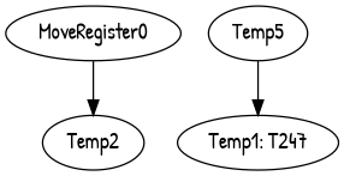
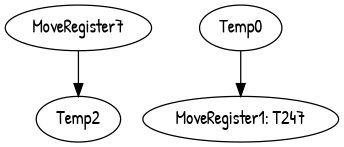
  digraph {
    fontname="Patrick Hand"
    ordering=out
    node [fontname="Patrick Hand"]
    edge [fontname="Patrick Hand"]
-   MoveRegister0
+   MoveRegister0 [label=MoveRegister7]
    Temp2
-   Temp0 [label=Temp5]
-   "Temp1: T247"
+   Temp0
+   "Temp1: T247" [label="MoveRegister1: T247"]
    MoveRegister0 -> Temp2
    Temp0 -> "Temp1: T247"
  }
